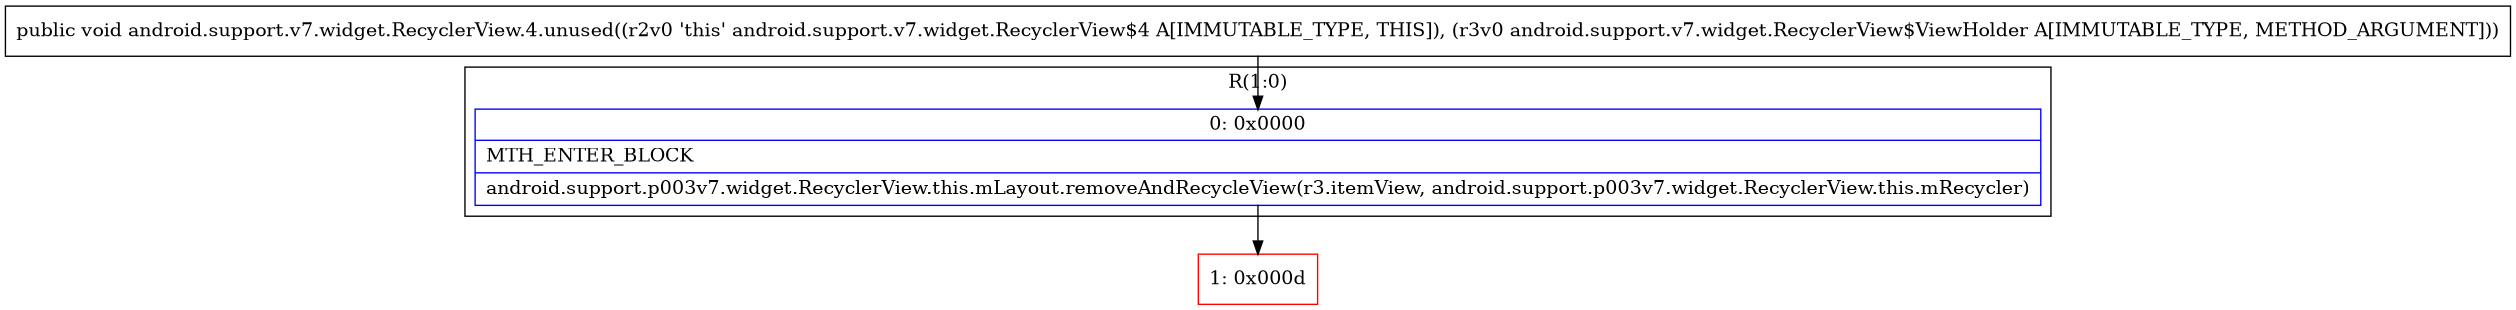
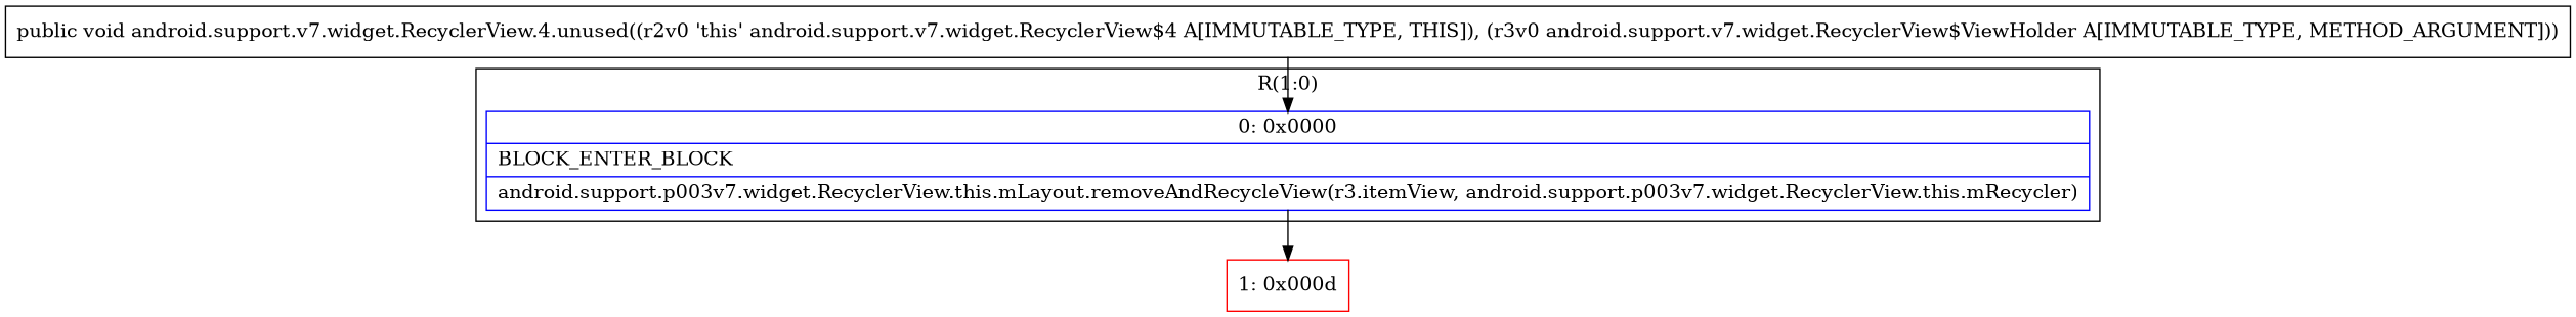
  digraph {
    node [shape=record]
-   n1 [color=blue label="{0\:\ 0x0000|MTH_ENTER_BLOCK\l|android.support.p003v7.widget.RecyclerView.this.mLayout.removeAndRecycleView(r3.itemView, android.support.p003v7.widget.RecyclerView.this.mRecycler)\l}"]
+   n1 [color=blue label="{0\:\ 0x0000|BLOCK_ENTER_BLOCK\l|android.support.p003v7.widget.RecyclerView.this.mLayout.removeAndRecycleView(r3.itemView, android.support.p003v7.widget.RecyclerView.this.mRecycler)\l}"]
    n2 [color=red label="{1\:\ 0x000d}"]
    n3 [label="{public void android.support.v7.widget.RecyclerView.4.unused((r2v0 'this' android.support.v7.widget.RecyclerView$4 A[IMMUTABLE_TYPE, THIS]), (r3v0 android.support.v7.widget.RecyclerView$ViewHolder A[IMMUTABLE_TYPE, METHOD_ARGUMENT])) }"]
    subgraph cluster_1 {
      label="R(1:0)"
      n1
    }
    n1 -> n2
    n3 -> n1
  }
